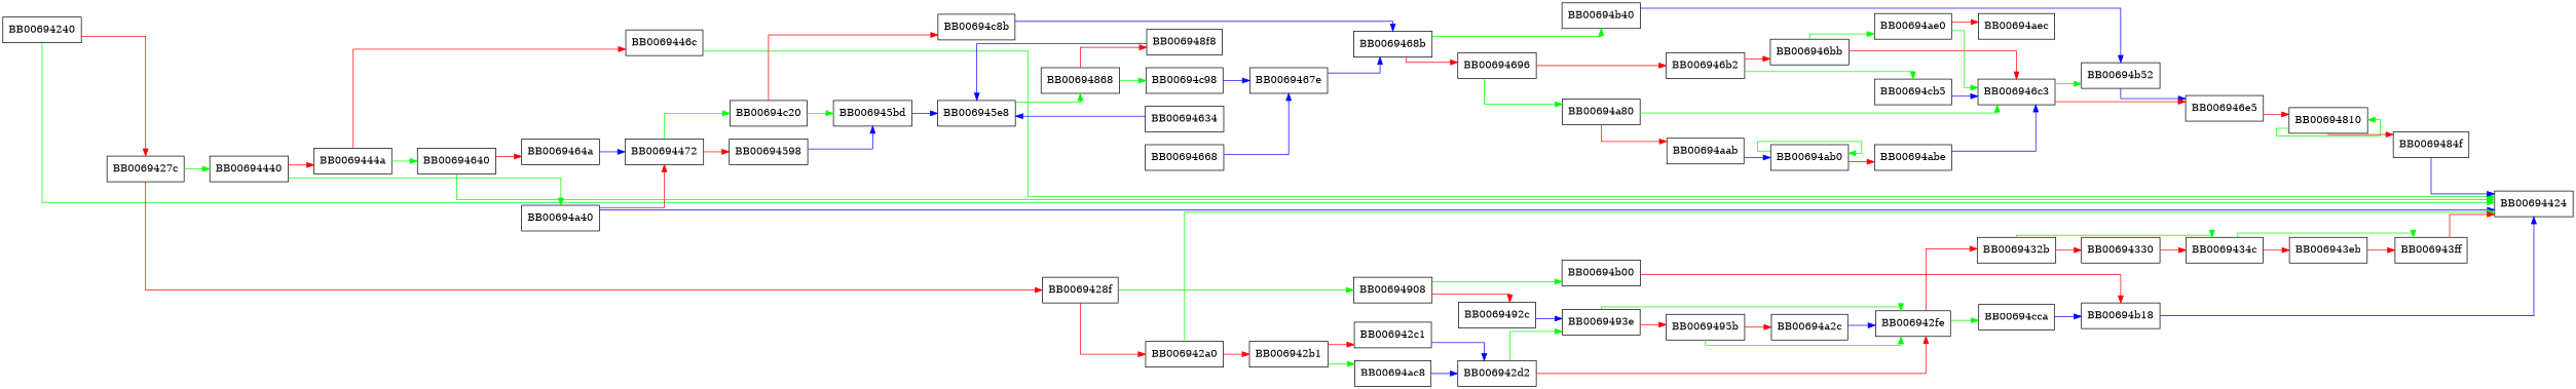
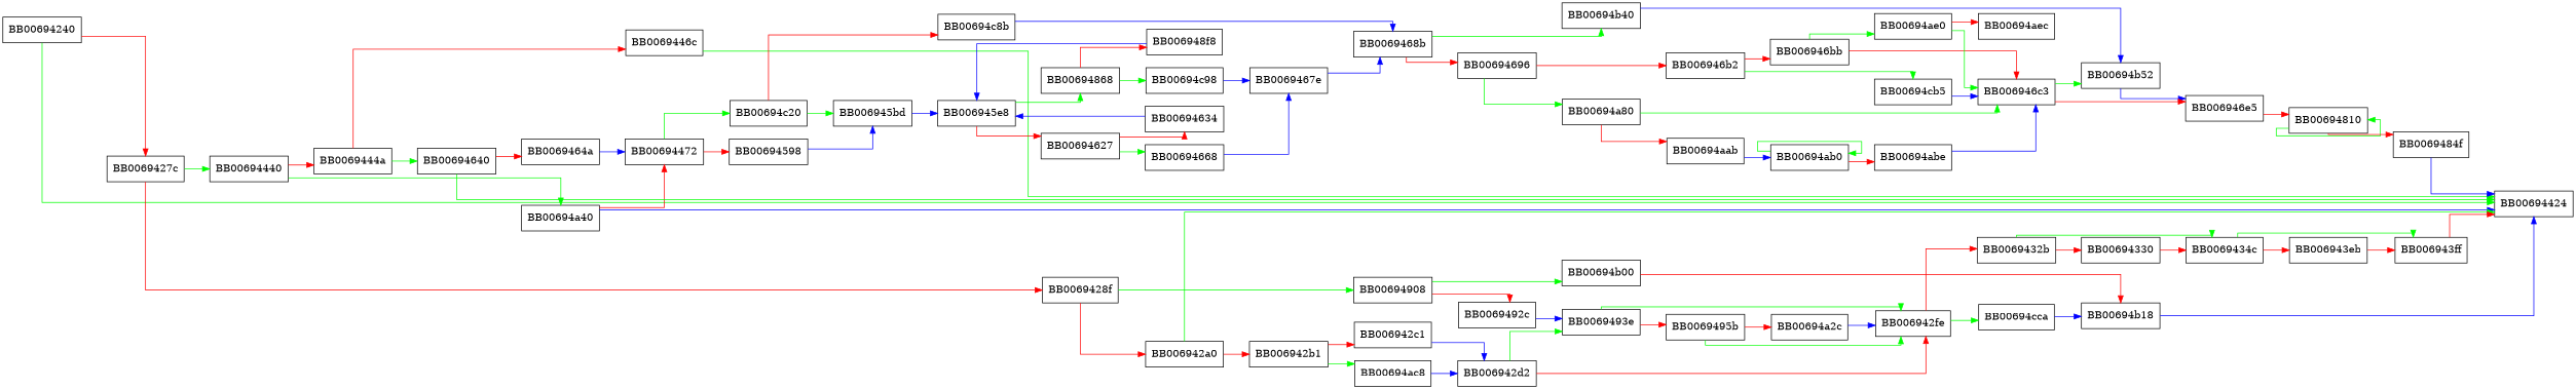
  digraph {
    rankdir=LR
    splines=ortho
    node [shape=box]
    edge [color=red]
    BB00694240
    BB00694424
    BB0069427c
    BB00694440
    BB0069428f
    BB00694a40
    BB0069444a
    BB00694908
    BB006942a0
    BB00694472
    BB00694640
    BB0069446c
    BB00694b00
    BB0069492c
    BB006942b1
    BB00694b18
    BB0069493e
    BB00694ac8
    BB006942c1
    BB006942d2
    BB006942fe
    BB0069495b
    BB00694cca
    BB0069432b
    BB00694a2c
    BB0069434c
    BB00694330
    BB006943ff
    BB006943eb
    BB0069464a
    BB00694c20
    BB00694598
    BB006945bd
    BB00694c8b
    BB006945e8
    BB0069468b
    BB00694868
+   BB00694627
    BB00694c98
    BB006948f8
    BB00694668
    BB00694634
    BB0069467e
    BB00694b40
    BB00694696
    BB00694b52
    BB00694a80
    BB006946b2
    BB006946e5
    BB006946c3
    BB00694aab
    BB00694cb5
    BB006946bb
    BB00694ab0
    BB00694ae0
    BB00694aec
    BB00694810
    BB0069484f
    BB00694abe
    BB00694240 -> BB00694424 [color=green]
    BB00694240 -> BB0069427c
    BB0069427c -> BB00694440 [color=green]
    BB0069427c -> BB0069428f
    BB00694440 -> BB00694a40 [color=green]
    BB00694440 -> BB0069444a
    BB0069428f -> BB00694908 [color=green]
    BB0069428f -> BB006942a0
    BB00694a40 -> BB00694424 [color=blue]
    BB00694a40 -> BB00694472
    BB0069444a -> BB00694640 [color=green]
    BB0069444a -> BB0069446c
    BB00694908 -> BB00694b00 [color=green]
    BB00694908 -> BB0069492c
    BB006942a0 -> BB00694424 [color=green]
    BB006942a0 -> BB006942b1
    BB00694472 -> BB00694c20 [color=green]
    BB00694472 -> BB00694598
    BB00694640 -> BB00694424 [color=green]
    BB00694640 -> BB0069464a
    BB0069446c -> BB00694424 [color=green]
    BB00694b00 -> BB00694b18
    BB0069492c -> BB0069493e [color=blue]
    BB006942b1 -> BB00694ac8 [color=green]
    BB006942b1 -> BB006942c1
    BB00694b18 -> BB00694424 [color=blue]
    BB0069493e -> BB006942fe [color=green]
    BB0069493e -> BB0069495b
    BB00694ac8 -> BB006942d2 [color=blue]
    BB006942c1 -> BB006942d2 [color=blue]
    BB006942d2 -> BB0069493e [color=green]
    BB006942d2 -> BB006942fe
    BB006942fe -> BB00694cca [color=green]
    BB006942fe -> BB0069432b
    BB0069495b -> BB006942fe [color=green]
    BB0069495b -> BB00694a2c
    BB00694cca -> BB00694b18 [color=blue]
    BB0069432b -> BB0069434c [color=green]
    BB0069432b -> BB00694330
    BB00694a2c -> BB006942fe [color=blue]
    BB0069434c -> BB006943ff [color=green]
    BB0069434c -> BB006943eb
    BB00694330 -> BB0069434c
    BB006943ff -> BB00694424
    BB006943eb -> BB006943ff
    BB0069464a -> BB00694472 [color=blue]
    BB00694c20 -> BB006945bd [color=green]
    BB00694c20 -> BB00694c8b
    BB00694598 -> BB006945bd [color=blue]
    BB006945bd -> BB006945e8 [color=blue]
    BB00694c8b -> BB0069468b [color=blue]
    BB006945e8 -> BB00694868 [color=green]
+   BB006945e8 -> BB00694627
    BB0069468b -> BB00694b40 [color=green]
    BB0069468b -> BB00694696
    BB00694868 -> BB00694c98 [color=green]
    BB00694868 -> BB006948f8
+   BB00694627 -> BB00694668 [color=green]
+   BB00694627 -> BB00694634
    BB00694c98 -> BB0069467e [color=blue]
    BB006948f8 -> BB006945e8 [color=blue]
    BB00694668 -> BB0069467e [color=blue]
    BB00694634 -> BB006945e8 [color=blue]
    BB0069467e -> BB0069468b [color=blue]
    BB00694b40 -> BB00694b52 [color=blue]
    BB00694696 -> BB00694a80 [color=green]
    BB00694696 -> BB006946b2
    BB00694b52 -> BB006946e5 [color=blue]
    BB00694a80 -> BB006946c3 [color=green]
    BB00694a80 -> BB00694aab
    BB006946b2 -> BB00694cb5 [color=green]
    BB006946b2 -> BB006946bb
    BB006946e5 -> BB00694810
    BB006946c3 -> BB00694b52 [color=green]
    BB006946c3 -> BB006946e5
    BB00694aab -> BB00694ab0 [color=blue]
    BB00694cb5 -> BB006946c3 [color=blue]
    BB006946bb -> BB006946c3
    BB006946bb -> BB00694ae0 [color=green]
    BB00694ab0 -> BB00694ab0 [color=green]
    BB00694ab0 -> BB00694abe
    BB00694ae0 -> BB006946c3 [color=green]
    BB00694ae0 -> BB00694aec
    BB00694810 -> BB00694810 [color=green]
    BB00694810 -> BB0069484f
    BB0069484f -> BB00694424 [color=blue]
    BB00694abe -> BB006946c3 [color=blue]
  }
